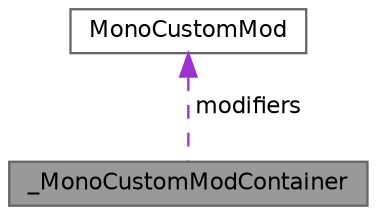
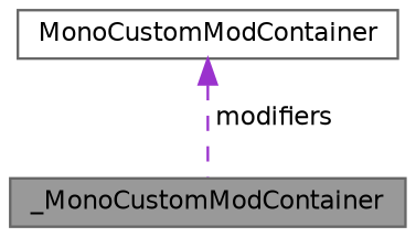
  digraph {
    node [color=gray40 fontname=Helvetica fontsize=10 shape=box style=filled]
    n1 [fillcolor=grey60 fontcolor=black height=0.2 label=_MonoCustomModContainer width=0.4]
-   n2 [fillcolor=white height=0.2 label=MonoCustomMod width=0.4]
+   n2 [fillcolor=white height=0.2 label=MonoCustomModContainer width=0.4]
    n2 -> n1 [color=darkorchid3 dir=back fontname=Helvetica fontsize=10 label=" modifiers" labelfontname=Helvetica labelfontsize=10 style=dashed]
  }
